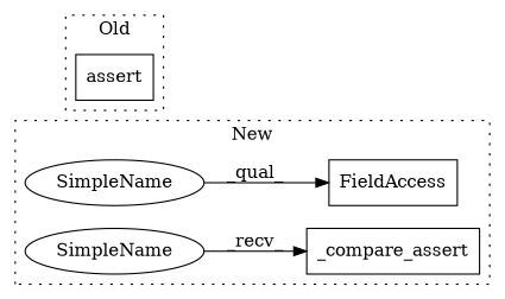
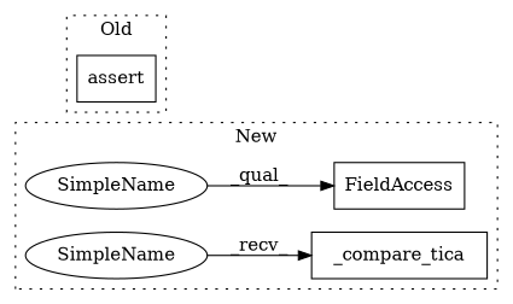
  digraph {
    rankdir=LR
    node [a=32 l=4 s=1841 shape=box]
-   n1 [l="14,1" label=_compare_assert s="1879,1894"]
+   n1 [l="14,1" label=_compare_tica s="1879,1894"]
    n2 [a=22 l=20 label=FieldAccess]
    n3 [a=42 label=SimpleName shape=ellipse]
    n4 [a=42 label=SimpleName s=1874 shape=ellipse]
    n5 [l="16,1" label=assert s="1506,1552"]
    subgraph cluster_1 {
      label=New
      style=dotted
      n1
      n2
      n3
      n4
    }
    subgraph cluster_2 {
      label=Old
      style=dotted
      n5
    }
    n3 -> n2 [label=_qual_]
    n4 -> n1 [label=_recv_]
  }
